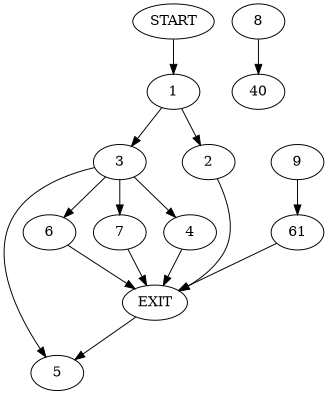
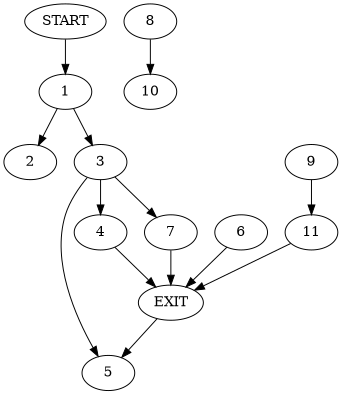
  digraph {
    n1 [label=START]
    1
    2
    3
    n5 [label=EXIT]
    5
    4
    6
    7
    8
-   10 [label=40]
+   10
    9
-   11 [label=61]
+   11
    n1 -> 1
    1 -> 2
    1 -> 3
-   2 -> n5
    3 -> 5
    3 -> 4
-   3 -> 6
    3 -> 7
    n5 -> 5
    4 -> n5
    6 -> n5
    7 -> n5
    8 -> 10
    9 -> 11
    11 -> n5
  }
